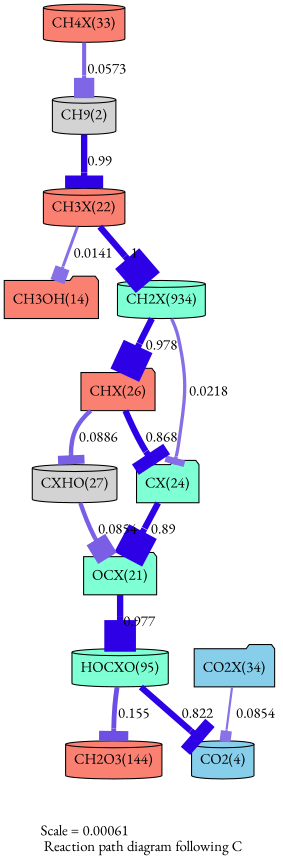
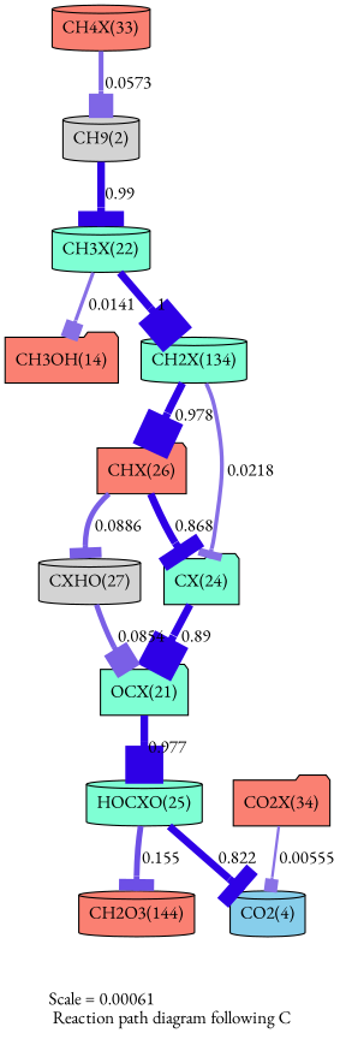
  digraph {
    fontname="EB Garamond"
    label="Scale = 0.00061\l Reaction path diagram following C"
    node [fillcolor=salmon fontname="EB Garamond" shape=cylinder style=filled]
    edge [arrowhead=box arrowsize=3 color="0.7, 1.48, 0.9" fontname="EB Garamond" penwidth=5.98]
    n1 [label="CH4X(33)"]
    n2 [fillcolor=lightgrey label="CH9(2)"]
-   n3 [label="CH3X(22)"]
+   n3 [fillcolor=aquamarine label="CH3X(22)"]
    n4 [label="CH3OH(14)" shape=folder]
-   n5 [fillcolor=aquamarine label="CH2X(934)"]
+   n5 [fillcolor=aquamarine label="CH2X(134)"]
    n6 [label="CHX(26)" shape=folder]
    n7 [fillcolor=aquamarine label="CX(24)" shape=folder]
    n8 [fillcolor=lightgrey label="CXHO(27)"]
    n9 [fillcolor=aquamarine label="OCX(21)" shape=folder]
-   n10 [fillcolor=aquamarine label="HOCXO(95)"]
+   n10 [fillcolor=aquamarine label="HOCXO(25)"]
    n11 [fillcolor=skyblue label="CO2(4)"]
    n12 [label="CH2O3(144)"]
-   n13 [fillcolor=skyblue label="CO2X(34)" shape=folder]
+   n13 [label="CO2X(34)" shape=folder]
    n1 -> n2 [arrowsize=1.92 color="0.7, 0.557, 0.9" label=" 0.0573" penwidth=3.84]
    n2 -> n3 [arrowhead=tee color="0.7, 1.49, 0.9" label=" 0.99" penwidth=5.99]
    n3 -> n4 [arrowsize=1.39 color="0.7, 0.514, 0.9" label=" 0.0141" penwidth=2.78]
    n3 -> n5 [color="0.7, 1.5, 0.9" label=" 1" penwidth=6]
    n5 -> n6 [arrowsize=2.99 label=" 0.978"]
    n5 -> n7 [arrowhead=tee arrowsize=1.56 color="0.7, 0.522, 0.9" label=" 0.0218" penwidth=3.11]
    n6 -> n7 [arrowhead=tee arrowsize=2.95 color="0.7, 1.37, 0.9" label=" 0.868" penwidth=5.89]
    n6 -> n8 [arrowhead=tee arrowsize=2.09 color="0.7, 0.589, 0.9" label=" 0.0886" penwidth=4.17]
    n7 -> n9 [arrowsize=2.96 color="0.7, 1.39, 0.9" label=" 0.89" penwidth=5.91]
    n8 -> n9 [arrowsize=2.07 color="0.7, 0.585, 0.9" label=" 0.0854" penwidth=4.14]
    n9 -> n10 [arrowsize=2.99 label=" 0.977"]
    n10 -> n11 [arrowhead=tee arrowsize=2.93 color="0.7, 1.32, 0.9" label=" 0.822" penwidth=5.85]
    n10 -> n12 [arrowhead=tee arrowsize=2.3 color="0.7, 0.655, 0.9" label=" 0.155" penwidth=4.59]
-   n13 -> n11 [arrowsize=1.04 color="0.7, 0.506, 0.9" label=" 0.0854" penwidth=2.08]
+   n13 -> n11 [arrowsize=1.04 color="0.7, 0.506, 0.9" label=" 0.00555" penwidth=2.08]
  }
